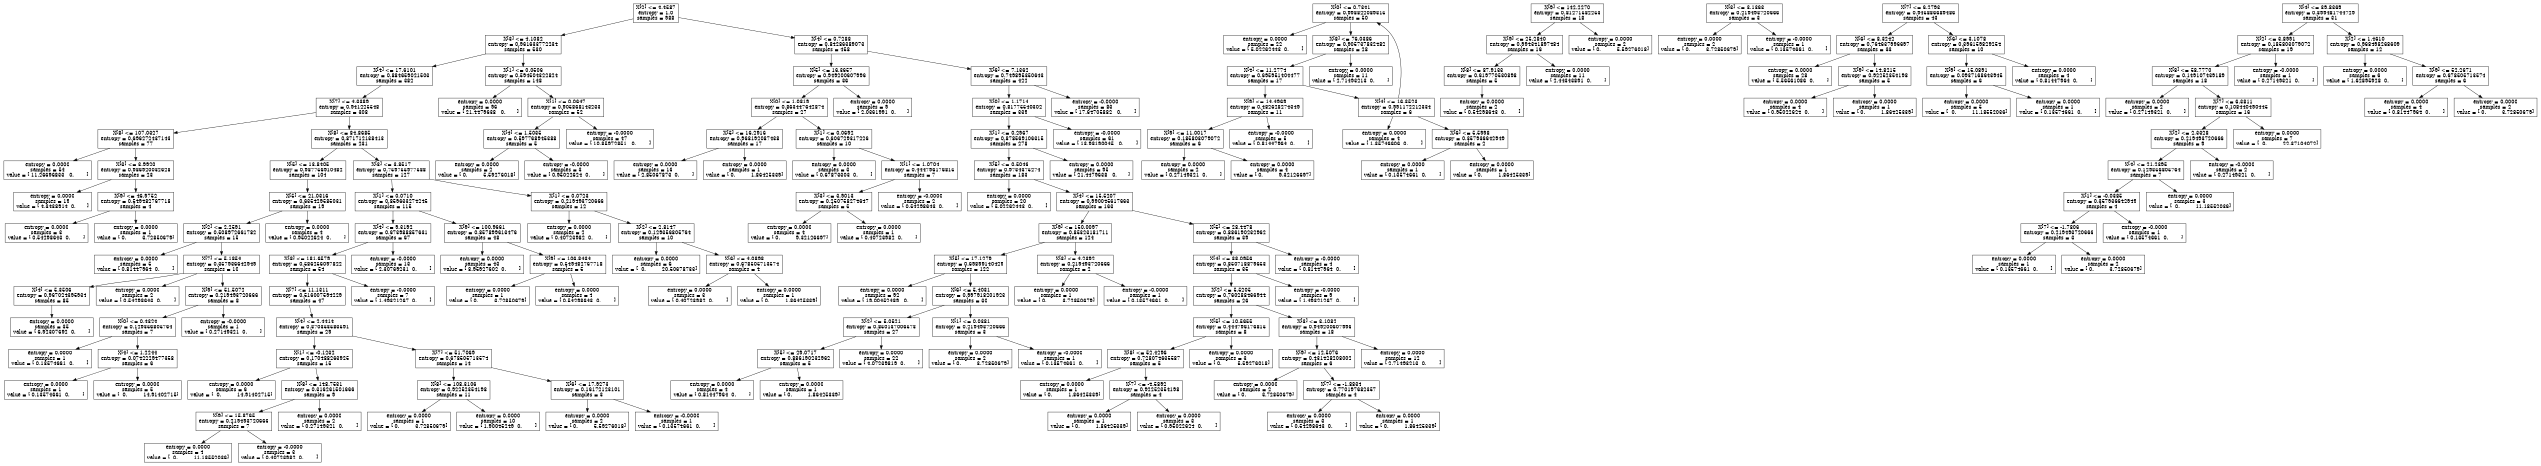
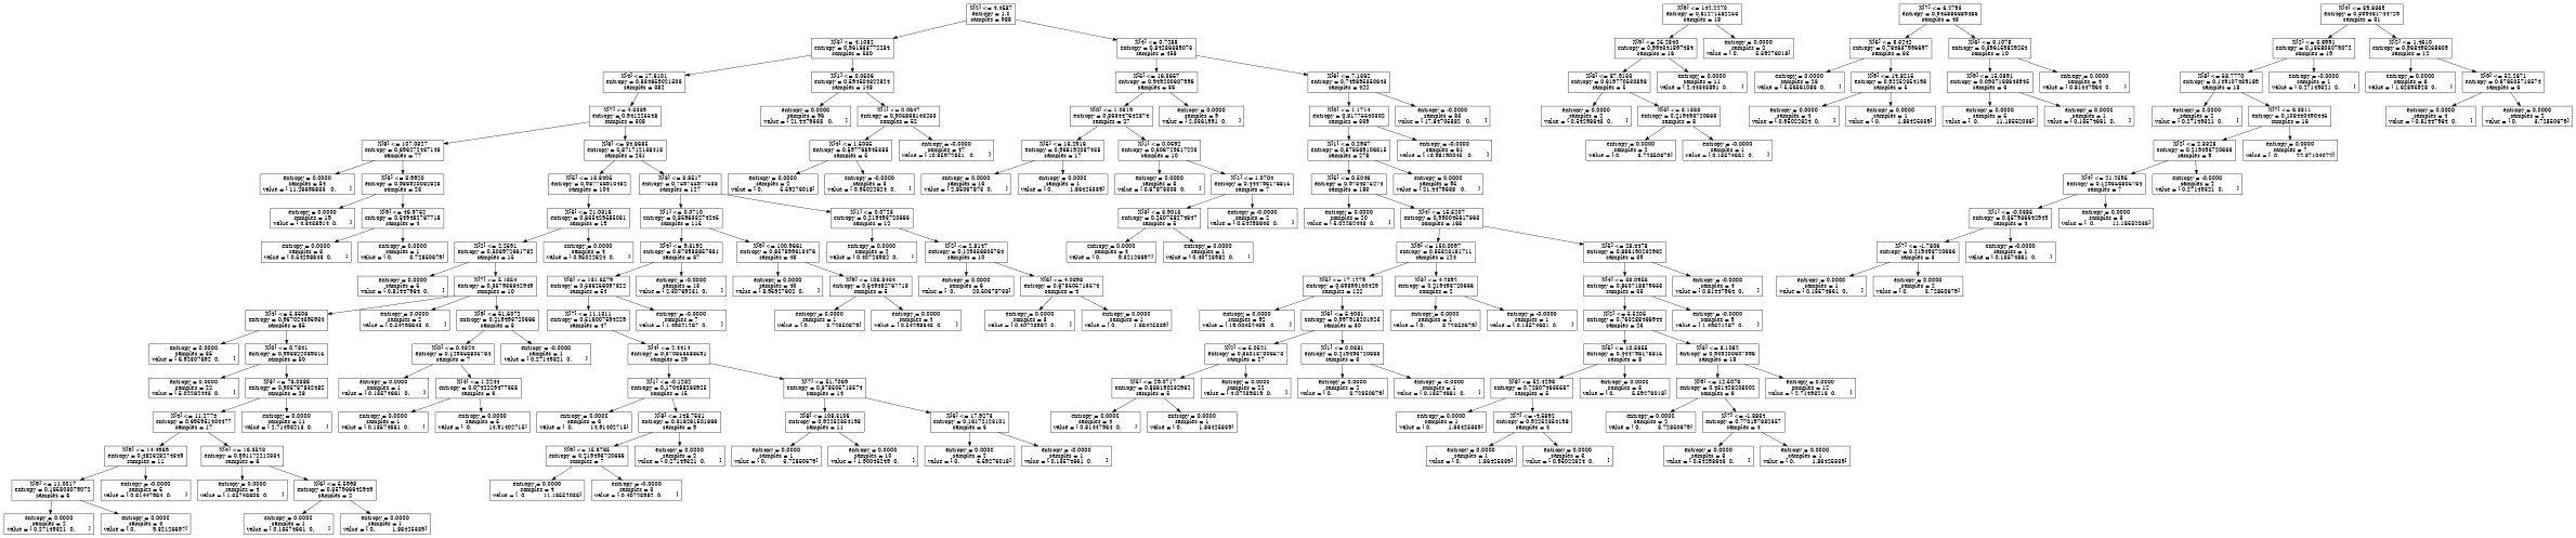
  digraph {
    node [shape=box]
    n1 [label="X[2] <= 4.4587\nentropy = 1.0\nsamples = 988"]
    n2 [label="X[3] <= 4.1082\nentropy = 0.961633772234\nsamples = 530"]
    n3 [label="X[4] <= 0.7288\nentropy = 0.84286389073\nsamples = 458"]
    n4 [label="X[4] <= 17.6101\nentropy = 0.884659021503\nsamples = 382"]
    n5 [label="X[1] <= 0.0506\nentropy = 0.594504322824\nsamples = 148"]
    n6 [label="X[5] <= 16.3657\nentropy = 0.949200607996\nsamples = 36"]
    n7 [label="X[6] <= 7.1362\nentropy = 0.749895350643\nsamples = 422"]
    n8 [label="X[7] <= 4.3389\nentropy = 0.941225548\nsamples = 308"]
    n9 [label="entropy = 0.0000\nsamples = 96\nvalue = [ 21.4479638   0.       ]"]
    n10 [label="X[1] <= 0.0647\nentropy = 0.905868143233\nsamples = 52"]
    n11 [label="X[8] <= 107.0327\nentropy = 0.696272437143\nsamples = 77"]
    n12 [label="X[8] <= 84.8685\nentropy = 0.871712138413\nsamples = 231"]
    n13 [label="entropy = 0.0000\nsamples = 54\nvalue = [ 11.26696833   0.        ]"]
    n14 [label="X[3] <= 3.9920\nentropy = 0.986920032628\nsamples = 23"]
    n15 [label="X[5] <= 13.8405\nentropy = 0.987756910482\nsamples = 104"]
    n16 [label="X[3] <= 3.8517\nentropy = 0.759755977588\nsamples = 127"]
    n17 [label="entropy = 0.0000\nsamples = 19\nvalue = [ 4.3438914  0.       ]"]
    n18 [label="X[9] <= 46.9752\nentropy = 0.549482767718\nsamples = 4"]
    n19 [label="entropy = 0.0000\nsamples = 3\nvalue = [ 0.54298643  0.        ]"]
    n20 [label="entropy = 0.0000\nsamples = 1\nvalue = [ 0.          3.72850679]"]
    n21 [label="X[5] <= 21.0316\nentropy = 0.635429585031\nsamples = 19"]
    n22 [label="X[1] <= 0.0710\nentropy = 0.859633274245\nsamples = 115"]
    n23 [label="X[1] <= 0.0723\nentropy = 0.219493720666\nsamples = 12"]
    n24 [label="X[4] <= 5.3506\nentropy = 0.967024395934\nsamples = 85"]
    n25 [label="entropy = 0.0000\nsamples = 35\nvalue = [ 6.92307692  0.        ]"]
    n26 [label="X[0] <= 0.7341\nentropy = 0.998822089315\nsamples = 50"]
    n27 [label="X[2] <= 2.2591\nentropy = 0.508972661782\nsamples = 15"]
    n28 [label="entropy = 0.0000\nsamples = 4\nvalue = [ 0.95022624  0.        ]"]
    n29 [label="entropy = 0.0000\nsamples = 22\nvalue = [ 5.02262443  0.        ]"]
    n30 [label="X[8] <= 76.0386\nentropy = 0.905737832482\nsamples = 28"]
    n31 [label="X[4] <= 11.2774\nentropy = 0.695951404477\nsamples = 17"]
    n32 [label="entropy = 0.0000\nsamples = 11\nvalue = [ 2.71493213  0.        ]"]
    n33 [label="X[9] <= 14.4969\nentropy = 0.482628274349\nsamples = 11"]
    n34 [label="X[4] <= 16.3523\nentropy = 0.991172212334\nsamples = 6"]
    n35 [label="X[9] <= 11.0017\nentropy = 0.185803079072\nsamples = 6"]
    n36 [label="entropy = -0.0000\nsamples = 5\nvalue = [ 0.81447964  0.        ]"]
    n37 [label="entropy = 0.0000\nsamples = 4\nvalue = [ 1.35746606  0.        ]"]
    n38 [label="X[6] <= 5.5998\nentropy = 0.357936642949\nsamples = 2"]
    n39 [label="entropy = 0.0000\nsamples = 2\nvalue = [ 0.27149321  0.        ]"]
    n40 [label="entropy = 0.0000\nsamples = 4\nvalue = [ 0.          9.32126697]"]
    n41 [label="entropy = 0.0000\nsamples = 1\nvalue = [ 0.13574661  0.        ]"]
    n42 [label="entropy = 0.0000\nsamples = 1\nvalue = [ 0.          1.86425339]"]
    n43 [label="entropy = 0.0000\nsamples = 5\nvalue = [ 0.81447964  0.        ]"]
    n44 [label="X[7] <= 5.1854\nentropy = 0.357936642949\nsamples = 10"]
    n45 [label="entropy = 0.0000\nsamples = 2\nvalue = [ 0.54298643  0.        ]"]
    n46 [label="X[9] <= 51.5072\nentropy = 0.219493720666\nsamples = 8"]
    n47 [label="X[0] <= 0.4324\nentropy = 0.129356805764\nsamples = 7"]
    n48 [label="entropy = -0.0000\nsamples = 1\nvalue = [ 0.27149321  0.        ]"]
    n49 [label="entropy = 0.0000\nsamples = 1\nvalue = [ 0.13574661  0.        ]"]
    n50 [label="X[4] <= 1.2244\nentropy = 0.0742229477358\nsamples = 6"]
    n51 [label="entropy = 0.0000\nsamples = 1\nvalue = [ 0.13574661  0.        ]"]
    n52 [label="entropy = 0.0000\nsamples = 5\nvalue = [  0.          14.91402715]"]
    n53 [label="X[4] <= 9.3192\nentropy = 0.673988857631\nsamples = 67"]
    n54 [label="X[9] <= 100.9661\nentropy = 0.857899613476\nsamples = 48"]
    n55 [label="entropy = 0.0000\nsamples = 2\nvalue = [ 0.40723982  0.        ]"]
    n56 [label="X[2] <= 2.8147\nentropy = 0.129356805764\nsamples = 10"]
    n57 [label="X[8] <= 181.6579\nentropy = 0.586256097822\nsamples = 54"]
    n58 [label="entropy = -0.0000\nsamples = 13\nvalue = [ 2.30769231  0.        ]"]
    n59 [label="entropy = 0.0000\nsamples = 43\nvalue = [ 8.95927602  0.        ]"]
    n60 [label="X[9] <= 106.8434\nentropy = 0.549482767718\nsamples = 5"]
    n61 [label="X[7] <= 11.1311\nentropy = 0.516007594229\nsamples = 47"]
    n62 [label="entropy = -0.0000\nsamples = 7\nvalue = [ 1.49321267  0.        ]"]
    n63 [label="X[4] <= 2.4414\nentropy = 0.370353583591\nsamples = 29"]
    n64 [label="X[9] <= 142.2270\nentropy = 0.81271582253\nsamples = 18"]
    n65 [label="X[9] <= 25.2840\nentropy = 0.994341897484\nsamples = 16"]
    n66 [label="entropy = 0.0000\nsamples = 2\nvalue = [ 0.          5.59276018]"]
    n67 [label="X[1] <= -0.1232\nentropy = 0.170488263925\nsamples = 15"]
    n68 [label="X[7] <= 51.7069\nentropy = 0.678505713574\nsamples = 14"]
    n69 [label="X[8] <= 87.9133\nentropy = 0.619770530898\nsamples = 5"]
    n70 [label="entropy = 0.0000\nsamples = 11\nvalue = [ 2.44343891  0.        ]"]
    n71 [label="entropy = 0.0000\nsamples = 2\nvalue = [ 0.54298643  0.        ]"]
    n72 [label="X[3] <= 3.1363\nentropy = 0.219493720666\nsamples = 3"]
    n73 [label="entropy = 0.0000\nsamples = 2\nvalue = [ 0.          3.72850679]"]
    n74 [label="entropy = -0.0000\nsamples = 1\nvalue = [ 0.13574661  0.        ]"]
    n75 [label="entropy = 0.0000\nsamples = 6\nvalue = [  0.          14.91402715]"]
    n76 [label="X[8] <= 148.7531\nentropy = 0.316261501666\nsamples = 9"]
    n77 [label="X[8] <= 108.3106\nentropy = 0.92252354198\nsamples = 11"]
    n78 [label="X[6] <= 17.9273\nentropy = 0.16172123101\nsamples = 3"]
    n79 [label="X[9] <= 15.8765\nentropy = 0.219493720666\nsamples = 7"]
    n80 [label="entropy = 0.0000\nsamples = 2\nvalue = [ 0.27149321  0.        ]"]
    n81 [label="entropy = 0.0000\nsamples = 4\nvalue = [  0.          11.18552036]"]
    n82 [label="entropy = -0.0000\nsamples = 3\nvalue = [ 0.40723982  0.        ]"]
    n83 [label="entropy = 0.0000\nsamples = 1\nvalue = [ 0.          3.72850679]"]
    n84 [label="entropy = 0.0000\nsamples = 10\nvalue = [ 1.90045249  0.        ]"]
    n85 [label="entropy = 0.0000\nsamples = 2\nvalue = [ 0.          5.59276018]"]
    n86 [label="entropy = -0.0000\nsamples = 1\nvalue = [ 0.13574661  0.        ]"]
    n87 [label="entropy = 0.0000\nsamples = 1\nvalue = [ 0.          3.72850679]"]
    n88 [label="entropy = 0.0000\nsamples = 4\nvalue = [ 0.54298643  0.        ]"]
    n89 [label="entropy = 0.0000\nsamples = 6\nvalue = [  0.          20.50678733]"]
    n90 [label="X[6] <= 4.0898\nentropy = 0.678505713574\nsamples = 4"]
    n91 [label="entropy = 0.0000\nsamples = 3\nvalue = [ 0.40723982  0.        ]"]
    n92 [label="entropy = 0.0000\nsamples = 1\nvalue = [ 0.          1.86425339]"]
    n93 [label="X[7] <= 6.2793\nentropy = 0.945886689486\nsamples = 43"]
    n94 [label="X[6] <= 8.3242\nentropy = 0.764637996697\nsamples = 33"]
    n95 [label="X[6] <= 3.1078\nentropy = 0.396159829254\nsamples = 10"]
    n96 [label="X[4] <= 39.8369\nentropy = 0.399481744729\nsamples = 31"]
    n97 [label="X[2] <= 3.8991\nentropy = 0.185803079072\nsamples = 19"]
    n98 [label="X[2] <= 1.4610\nentropy = 0.968498268609\nsamples = 12"]
    n99 [label="entropy = 0.0000\nsamples = 28\nvalue = [ 5.56561086  0.        ]"]
    n100 [label="X[9] <= 14.8215\nentropy = 0.92252354198\nsamples = 5"]
    n101 [label="X[9] <= 15.0891\nentropy = 0.0937168643945\nsamples = 6"]
    n102 [label="entropy = 0.0000\nsamples = 4\nvalue = [ 0.81447964  0.        ]"]
    n103 [label="entropy = 0.0000\nsamples = 4\nvalue = [ 0.95022624  0.        ]"]
    n104 [label="entropy = 0.0000\nsamples = 1\nvalue = [ 0.          1.86425339]"]
    n105 [label="entropy = 0.0000\nsamples = 5\nvalue = [  0.          11.18552036]"]
    n106 [label="entropy = 0.0000\nsamples = 1\nvalue = [ 0.13574661  0.        ]"]
    n107 [label="X[8] <= 58.7770\nentropy = 0.149107439189\nsamples = 18"]
    n108 [label="entropy = -0.0000\nsamples = 1\nvalue = [ 0.27149321  0.        ]"]
    n109 [label="entropy = 0.0000\nsamples = 6\nvalue = [ 1.62895928  0.        ]"]
    n110 [label="X[9] <= 52.2671\nentropy = 0.678505713574\nsamples = 6"]
    n111 [label="entropy = 0.0000\nsamples = 2\nvalue = [ 0.27149321  0.        ]"]
    n112 [label="X[7] <= 6.3811\nentropy = 0.108440490445\nsamples = 16"]
    n113 [label="X[2] <= 2.3328\nentropy = 0.219493720666\nsamples = 9"]
    n114 [label="entropy = 0.0000\nsamples = 7\nvalue = [  0.          22.37104072]"]
    n115 [label="X[4] <= 21.2395\nentropy = 0.129356805764\nsamples = 7"]
    n116 [label="entropy = -0.0000\nsamples = 2\nvalue = [ 0.27149321  0.        ]"]
    n117 [label="X[1] <= -0.0385\nentropy = 0.357936642949\nsamples = 4"]
    n118 [label="entropy = 0.0000\nsamples = 3\nvalue = [  0.          11.18552036]"]
    n119 [label="X[7] <= -1.7806\nentropy = 0.219493720666\nsamples = 3"]
    n120 [label="entropy = -0.0000\nsamples = 1\nvalue = [ 0.13574661  0.        ]"]
    n121 [label="entropy = 0.0000\nsamples = 1\nvalue = [ 0.13574661  0.        ]"]
    n122 [label="entropy = 0.0000\nsamples = 2\nvalue = [ 0.          3.72850679]"]
    n123 [label="entropy = 0.0000\nsamples = 4\nvalue = [ 0.81447964  0.        ]"]
    n124 [label="entropy = 0.0000\nsamples = 2\nvalue = [ 0.          3.72850679]"]
    n125 [label="X[4] <= 1.5035\nentropy = 0.597768945388\nsamples = 5"]
    n126 [label="entropy = -0.0000\nsamples = 47\nvalue = [ 10.85972851   0.        ]"]
    n127 [label="entropy = 0.0000\nsamples = 2\nvalue = [ 0.          5.59276018]"]
    n128 [label="entropy = -0.0000\nsamples = 3\nvalue = [ 0.95022624  0.        ]"]
    n129 [label="X[0] <= 1.0819\nentropy = 0.863447642874\nsamples = 27"]
    n130 [label="entropy = 0.0000\nsamples = 9\nvalue = [ 2.0361991  0.       ]"]
    n131 [label="X[0] <= 1.1714\nentropy = 0.81775540302\nsamples = 339"]
    n132 [label="entropy = -0.0000\nsamples = 83\nvalue = [ 17.64705882   0.        ]"]
    n133 [label="X[5] <= 16.2916\nentropy = 0.968192087438\nsamples = 17"]
    n134 [label="X[1] <= 0.0692\nentropy = 0.606729317226\nsamples = 10"]
    n135 [label="entropy = 0.0000\nsamples = 16\nvalue = [ 2.85067873  0.        ]"]
    n136 [label="entropy = 0.0000\nsamples = 1\nvalue = [ 0.          1.86425339]"]
    n137 [label="entropy = 0.0000\nsamples = 3\nvalue = [ 0.67873303  0.        ]"]
    n138 [label="X[1] <= 1.0704\nentropy = 0.444796176815\nsamples = 7"]
    n139 [label="X[3] <= 3.9013\nentropy = 0.250758274647\nsamples = 5"]
    n140 [label="entropy = -0.0000\nsamples = 2\nvalue = [ 0.54298643  0.        ]"]
    n141 [label="entropy = 0.0000\nsamples = 4\nvalue = [ 0.          9.32126697]"]
    n142 [label="entropy = 0.0000\nsamples = 1\nvalue = [ 0.40723982  0.        ]"]
    n143 [label="X[1] <= 0.2967\nentropy = 0.878569106315\nsamples = 278"]
    n144 [label="entropy = -0.0000\nsamples = 61\nvalue = [ 13.98190045   0.        ]"]
    n145 [label="X[5] <= 0.5046\nentropy = 0.9734375274\nsamples = 183"]
    n146 [label="entropy = 0.0000\nsamples = 95\nvalue = [ 21.4479638   0.       ]"]
    n147 [label="entropy = 0.0000\nsamples = 20\nvalue = [ 5.02262443  0.        ]"]
    n148 [label="X[4] <= 15.5207\nentropy = 0.990045617663\nsamples = 163"]
    n149 [label="X[9] <= 150.0097\nentropy = 0.85323181711\nsamples = 124"]
    n150 [label="X[5] <= 28.4478\nentropy = 0.886190232962\nsamples = 39"]
    n151 [label="X[5] <= 17.1279\nentropy = 0.69899140429\nsamples = 122"]
    n152 [label="X[3] <= 4.2392\nentropy = 0.219493720666\nsamples = 2"]
    n153 [label="X[4] <= 38.0956\nentropy = 0.850718879653\nsamples = 35"]
    n154 [label="entropy = -0.0000\nsamples = 4\nvalue = [ 0.81447964  0.        ]"]
    n155 [label="entropy = 0.0000\nsamples = 92\nvalue = [ 19.00452489   0.        ]"]
    n156 [label="X[6] <= 5.4031\nentropy = 0.997918201923\nsamples = 30"]
    n157 [label="entropy = 0.0000\nsamples = 1\nvalue = [ 0.          3.72850679]"]
    n158 [label="entropy = -0.0000\nsamples = 1\nvalue = [ 0.13574661  0.        ]"]
    n159 [label="X[2] <= 5.0521\nentropy = 0.850137006573\nsamples = 27"]
    n160 [label="X[1] <= 0.0381\nentropy = 0.219493720666\nsamples = 3"]
    n161 [label="X[5] <= 29.0717\nentropy = 0.886190232962\nsamples = 5"]
    n162 [label="entropy = 0.0000\nsamples = 22\nvalue = [ 4.07239819  0.        ]"]
    n163 [label="entropy = 0.0000\nsamples = 2\nvalue = [ 0.          3.72850679]"]
    n164 [label="entropy = -0.0000\nsamples = 1\nvalue = [ 0.13574661  0.        ]"]
    n165 [label="entropy = 0.0000\nsamples = 4\nvalue = [ 0.81447964  0.        ]"]
    n166 [label="entropy = 0.0000\nsamples = 1\nvalue = [ 0.          1.86425339]"]
    n167 [label="X[2] <= 5.5205\nentropy = 0.760288466944\nsamples = 26"]
    n168 [label="entropy = -0.0000\nsamples = 9\nvalue = [ 1.49321267  0.        ]"]
    n169 [label="X[5] <= 10.5655\nentropy = 0.444796176815\nsamples = 8"]
    n170 [label="X[3] <= 3.1082\nentropy = 0.949200607996\nsamples = 18"]
    n171 [label="X[8] <= 52.4296\nentropy = 0.728074635587\nsamples = 5"]
    n172 [label="entropy = 0.0000\nsamples = 3\nvalue = [ 0.          5.59276018]"]
    n173 [label="X[9] <= 12.5076\nentropy = 0.431428208002\nsamples = 6"]
    n174 [label="entropy = 0.0000\nsamples = 12\nvalue = [ 2.71493213  0.        ]"]
    n175 [label="entropy = 0.0000\nsamples = 1\nvalue = [ 0.          1.86425339]"]
    n176 [label="X[7] <= -4.5892\nentropy = 0.92252354198\nsamples = 4"]
    n177 [label="entropy = 0.0000\nsamples = 1\nvalue = [ 0.          1.86425339]"]
    n178 [label="entropy = 0.0000\nsamples = 3\nvalue = [ 0.95022624  0.        ]"]
    n179 [label="entropy = 0.0000\nsamples = 2\nvalue = [ 0.          3.72850679]"]
    n180 [label="X[7] <= -1.8834\nentropy = 0.770197682357\nsamples = 4"]
    n181 [label="entropy = 0.0000\nsamples = 3\nvalue = [ 0.54298643  0.        ]"]
    n182 [label="entropy = 0.0000\nsamples = 1\nvalue = [ 0.          1.86425339]"]
    n1 -> n2
    n1 -> n3
    n2 -> n4
    n2 -> n5
    n3 -> n6
    n3 -> n7
    n4 -> n8
    n5 -> n9
    n5 -> n10
    n6 -> n129
    n6 -> n130
    n7 -> n131
    n7 -> n132
    n8 -> n11
    n8 -> n12
    n10 -> n125
    n10 -> n126
    n11 -> n13
    n11 -> n14
    n12 -> n15
    n12 -> n16
    n14 -> n17
    n14 -> n18
    n15 -> n21
    n16 -> n22
    n16 -> n23
    n18 -> n19
    n18 -> n20
    n21 -> n27
    n21 -> n28
    n22 -> n53
    n22 -> n54
    n23 -> n55
    n23 -> n56
    n24 -> n25
-   n34 -> n26
+   n24 -> n26
    n26 -> n29
    n26 -> n30
    n27 -> n43
    n27 -> n44
    n30 -> n31
    n30 -> n32
    n31 -> n33
    n31 -> n34
    n33 -> n35
    n33 -> n36
    n34 -> n37
    n34 -> n38
    n35 -> n39
    n35 -> n40
    n38 -> n41
    n38 -> n42
    n44 -> n24
    n44 -> n45
    n44 -> n46
    n46 -> n47
    n46 -> n48
    n47 -> n49
    n47 -> n50
    n50 -> n51
    n50 -> n52
    n53 -> n57
    n53 -> n58
    n54 -> n59
    n54 -> n60
    n56 -> n89
    n56 -> n90
    n57 -> n61
    n57 -> n62
    n60 -> n87
    n60 -> n88
    n61 -> n63
    n63 -> n67
    n63 -> n68
    n64 -> n65
    n64 -> n66
    n65 -> n69
    n65 -> n70
    n67 -> n75
    n67 -> n76
    n68 -> n77
    n68 -> n78
    n69 -> n71
+   n69 -> n72
    n72 -> n73
    n72 -> n74
    n76 -> n79
    n76 -> n80
    n77 -> n83
    n77 -> n84
    n78 -> n85
    n78 -> n86
    n79 -> n81
    n79 -> n82
    n90 -> n91
    n90 -> n92
    n93 -> n94
    n93 -> n95
    n94 -> n99
    n94 -> n100
    n95 -> n101
    n95 -> n102
    n96 -> n97
    n96 -> n98
    n97 -> n107
    n97 -> n108
    n98 -> n109
    n98 -> n110
    n100 -> n103
    n100 -> n104
    n101 -> n105
    n101 -> n106
    n107 -> n111
    n107 -> n112
    n110 -> n123
    n110 -> n124
    n112 -> n113
    n112 -> n114
    n113 -> n115
    n113 -> n116
    n115 -> n117
    n115 -> n118
    n117 -> n119
    n117 -> n120
    n119 -> n121
    n119 -> n122
    n125 -> n127
    n125 -> n128
    n129 -> n133
    n129 -> n134
    n131 -> n143
    n131 -> n144
    n133 -> n135
    n133 -> n136
    n134 -> n137
    n134 -> n138
    n138 -> n139
    n138 -> n140
    n139 -> n141
    n139 -> n142
    n143 -> n145
    n143 -> n146
    n145 -> n147
    n145 -> n148
    n148 -> n149
    n148 -> n150
    n149 -> n151
    n149 -> n152
    n150 -> n153
    n150 -> n154
    n151 -> n155
    n151 -> n156
    n152 -> n157
    n152 -> n158
    n153 -> n167
    n153 -> n168
    n156 -> n159
    n156 -> n160
    n159 -> n161
    n159 -> n162
    n160 -> n163
    n160 -> n164
    n161 -> n165
    n161 -> n166
    n167 -> n169
    n167 -> n170
    n169 -> n171
    n169 -> n172
    n170 -> n173
    n170 -> n174
    n171 -> n175
    n171 -> n176
    n173 -> n179
    n173 -> n180
    n176 -> n177
    n176 -> n178
    n180 -> n181
    n180 -> n182
  }
